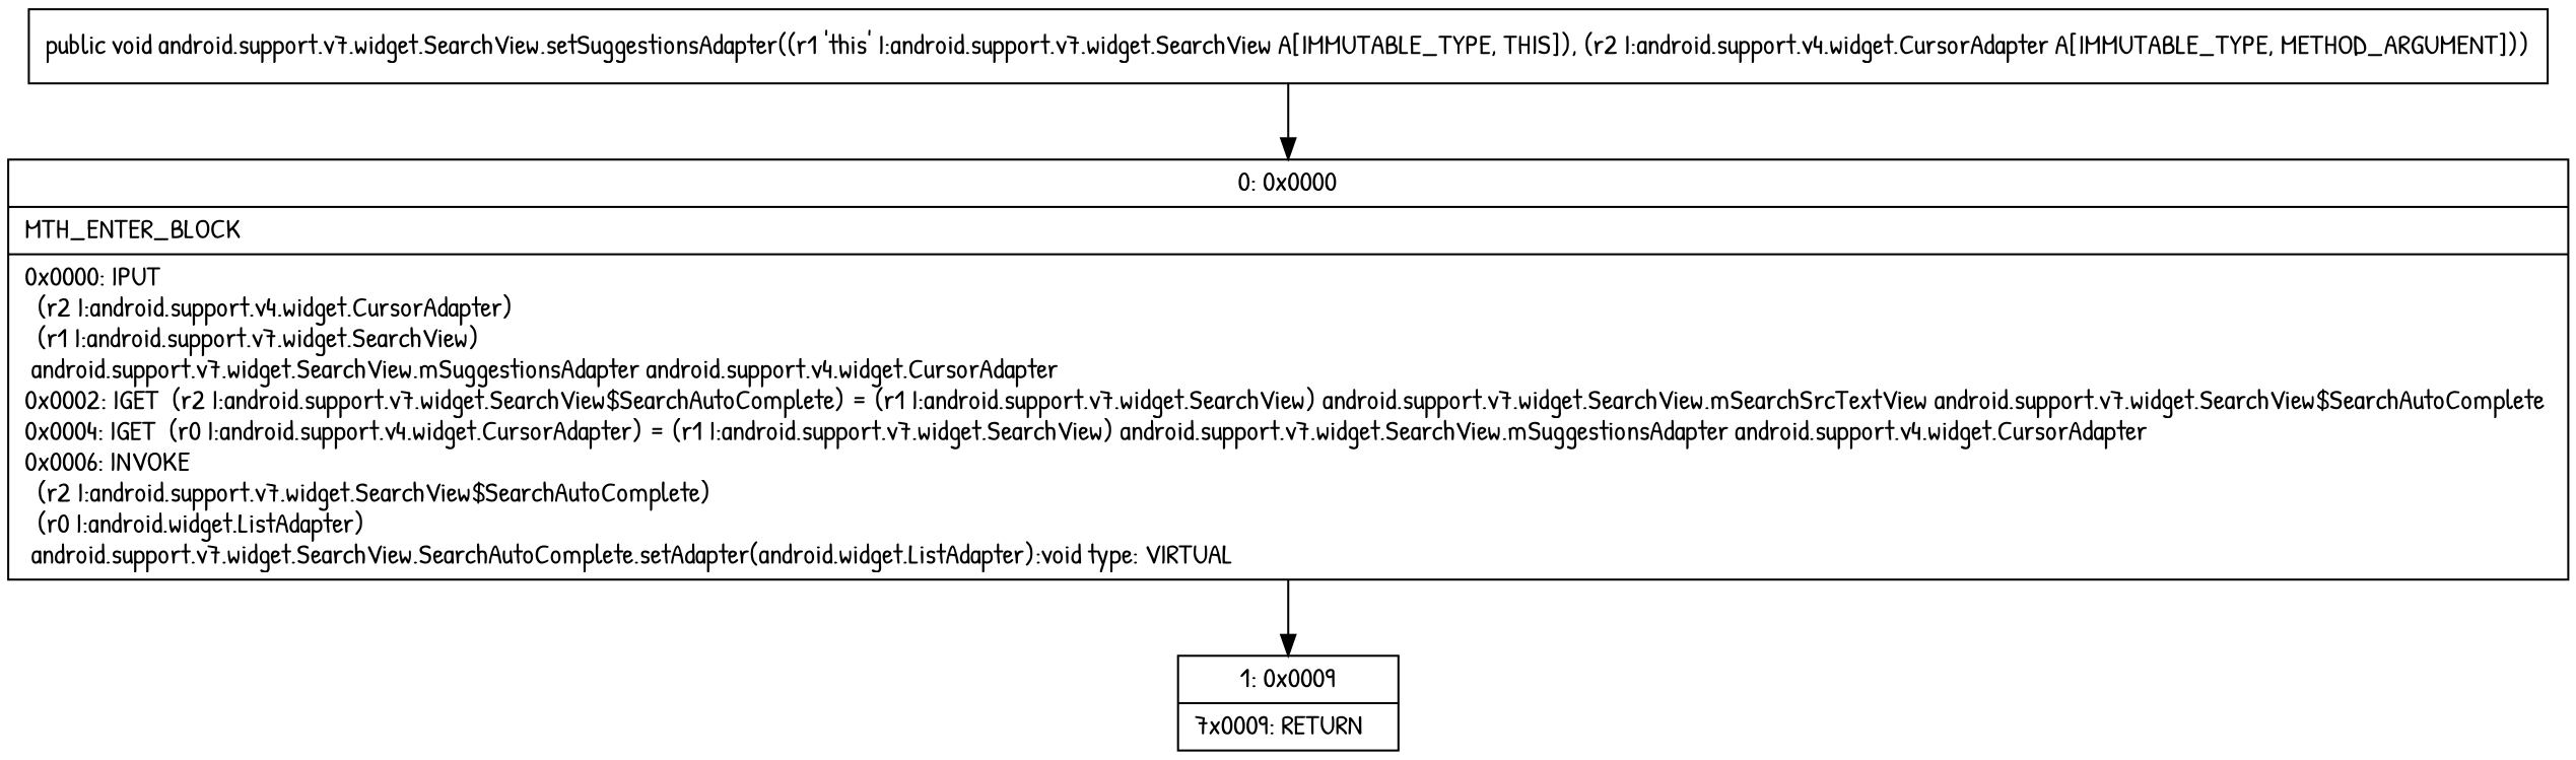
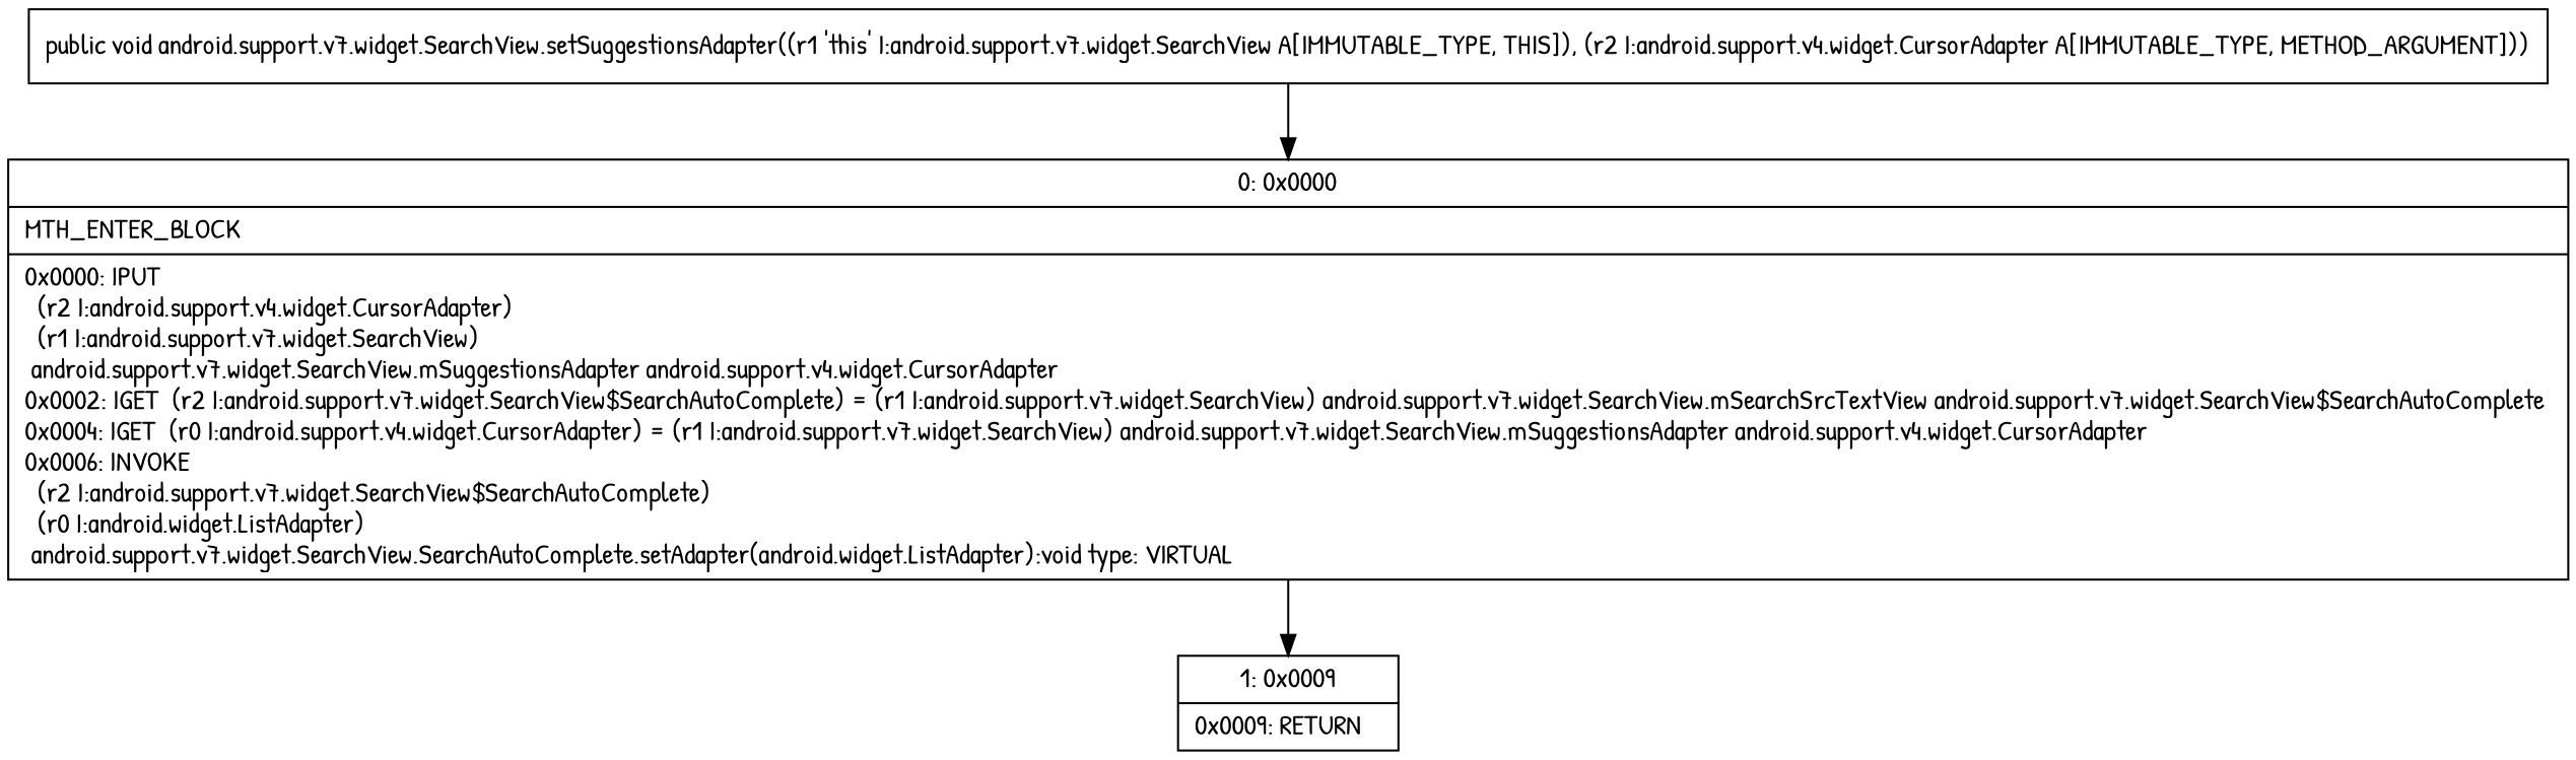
  digraph {
    fontname="Patrick Hand"
    node [shape=record fontname="Patrick Hand"]
    edge [fontname="Patrick Hand"]
    n1 [label="{0\:\ 0x0000|MTH_ENTER_BLOCK\l|0x0000: IPUT  \l  (r2 I:android.support.v4.widget.CursorAdapter)\l  (r1 I:android.support.v7.widget.SearchView)\l android.support.v7.widget.SearchView.mSuggestionsAdapter android.support.v4.widget.CursorAdapter \l0x0002: IGET  (r2 I:android.support.v7.widget.SearchView$SearchAutoComplete) = (r1 I:android.support.v7.widget.SearchView) android.support.v7.widget.SearchView.mSearchSrcTextView android.support.v7.widget.SearchView$SearchAutoComplete \l0x0004: IGET  (r0 I:android.support.v4.widget.CursorAdapter) = (r1 I:android.support.v7.widget.SearchView) android.support.v7.widget.SearchView.mSuggestionsAdapter android.support.v4.widget.CursorAdapter \l0x0006: INVOKE  \l  (r2 I:android.support.v7.widget.SearchView$SearchAutoComplete)\l  (r0 I:android.widget.ListAdapter)\l android.support.v7.widget.SearchView.SearchAutoComplete.setAdapter(android.widget.ListAdapter):void type: VIRTUAL \l}"]
-   n2 [label="{1\:\ 0x0009|7x0009: RETURN   \l}"]
+   n2 [label="{1\:\ 0x0009|0x0009: RETURN   \l}"]
    n3 [label="{public void android.support.v7.widget.SearchView.setSuggestionsAdapter((r1 'this' I:android.support.v7.widget.SearchView A[IMMUTABLE_TYPE, THIS]), (r2 I:android.support.v4.widget.CursorAdapter A[IMMUTABLE_TYPE, METHOD_ARGUMENT])) }"]
    n1 -> n2
    n3 -> n1
  }
